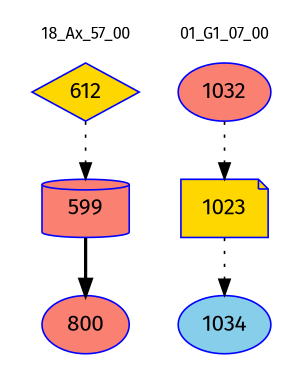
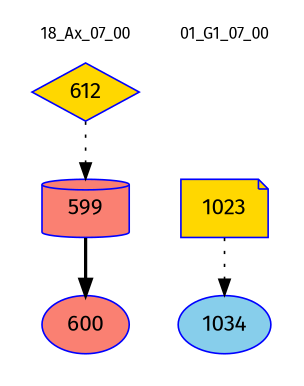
  digraph {
    fontname="Fira Sans"
    node [color=blue fillcolor=salmon fontname="Fira Sans" shape=ellipse style=filled]
    edge [color=black fontname="Fira Sans" style=dotted]
    n1 [fillcolor=gold label=612 shape=diamond]
    n2 [label=599 shape=cylinder]
-   n3 [label=800]
-   n4 [label=1032]
+   n3 [label=600]
    n5 [fillcolor=gold label=1023 shape=note]
    n6 [fillcolor=skyblue label=1034]
    subgraph cluster_1 {
      color=white
      fontsize=10
-     label="18_Ax_57_00"
+     label="18_Ax_07_00"
      n1
      n2
      n3
    }
    subgraph cluster_2 {
      color=white
      fontsize=10
      label="01_G1_07_00"
-     n4
      n5
      n6
    }
    n1 -> n2
    n2 -> n3 [style=bold]
-   n4 -> n5
    n5 -> n6
  }
